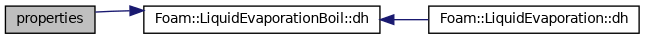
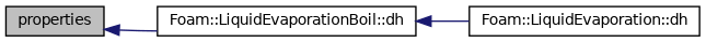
  digraph {
    rankdir=LR
    node [color=black fontname=Helvetica fontsize=10 shape=record]
    edge [color=midnightblue dir=back fontname=Helvetica fontsize=10 labelfontname=Helvetica labelfontsize=10 style=solid]
    n1 [fillcolor=grey75 fontcolor=black height=0.2 label=properties style=filled width=0.4]
    n2 [height=0.2 label="Foam::LiquidEvaporationBoil::dh" width=0.4]
    n3 [height=0.2 label="Foam::LiquidEvaporation::dh" width=0.4]
-   n2 -> n1
+   n1 -> n2
    n2 -> n3
  }
